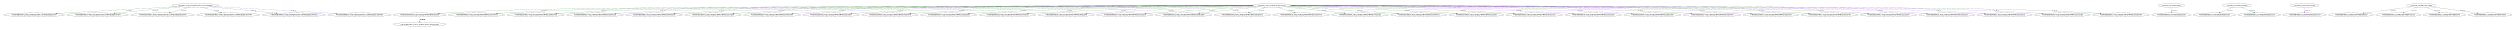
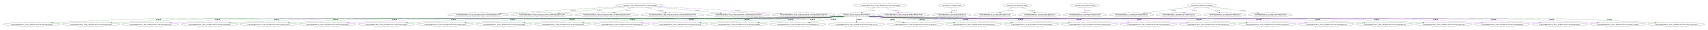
  digraph {
    fontname="Comic Neue"
    node [fontname="Comic Neue"]
    edge [color=darkgreen fontname="Comic Neue"]
    "rootNode@node_modules/todomvc-common/base.js:,"
    "FunctionExpression@node_modules/todomvc-common/base.js:16,7247"
    "FunctionExpression@node_modules/todomvc-common/base.js:149,3349"
    "FunctionDeclaration@node_modules/todomvc-common/base.js:3825,3990"
    "FunctionDeclaration@node_modules/todomvc-common/base.js:4109,4484"
    "FunctionDeclaration@node_modules/todomvc-common/base.js:3993,4106"
    "FunctionExpression@node_modules/todomvc-common/base.js:4385,4480"
    "rootNode@node_modules/mithril/mithril.js:,"
    "FunctionDeclaration@node_modules/mithril/mithril.js:591,840"
    "FunctionExpression@node_modules/mithril/mithril.js:24104,24405"
    "FunctionDeclaration@node_modules/mithril/mithril.js:23899,24092"
    "FunctionExpression@node_modules/mithril/mithril.js:29284,32052"
    "FunctionExpression@node_modules/mithril/mithril.js:29998,30190"
    "FunctionDeclaration@node_modules/mithril/mithril.js:32267,32351"
    "FunctionExpression@node_modules/mithril/mithril.js:29569,29899"
    "FunctionDeclaration@node_modules/mithril/mithril.js:32353,33427"
    "FunctionDeclaration@node_modules/mithril/mithril.js:34115,34905"
    "FunctionExpression@node_modules/mithril/mithril.js:25315,26838"
    "FunctionExpression@node_modules/mithril/mithril.js:23943,24022"
    "FunctionExpression@node_modules/mithril/mithril.js:28561,28591"
    "FunctionExpression@node_modules/mithril/mithril.js:32071,32238"
    "FunctionExpression@node_modules/mithril/mithril.js:28751,28886"
    "FunctionExpression@node_modules/mithril/mithril.js:28613,28722"
    "FunctionExpression@node_modules/mithril/mithril.js:26875,27732"
    "FunctionDeclaration@node_modules/mithril/mithril.js:27766,28511"
    "FunctionDeclaration@node_modules/mithril/mithril.js:33978,34113"
    "FunctionDeclaration@node_modules/mithril/mithril.js:1228,2686"
    "FunctionExpression@node_modules/mithril/mithril.js:28902,29133"
    "FunctionExpression@node_modules/mithril/mithril.js:22930,23653"
    "FunctionDeclaration@node_modules/mithril/mithril.js:23656,23793"
    "FunctionDeclaration@node_modules/mithril/mithril.js:20453,20900"
    "FunctionDeclaration@node_modules/mithril/mithril.js:2688,17923"
    "FunctionDeclaration@node_modules/mithril/mithril.js:18003,20451"
    "FunctionDeclaration@node_modules/mithril/mithril.js:22211,22439"
    "FunctionExpression@node_modules/mithril/mithril.js:16106,16218"
    "FunctionExpression@node_modules/mithril/mithril.js:16141,16212"
    "FunctionExpression@node_modules/mithril/mithril.js:31727,31883"
    "FunctionExpression@node_modules/mithril/mithril.js:27658,27690"
    "FunctionExpression@node_modules/mithril/mithril.js:9,44818"
    "rootNode@js/models/todo.js:,"
    "FunctionExpression@js/models/todo.js:66,141"
    "rootNode@js/models/storage.js:,"
    "FunctionExpression@js/models/storage.js:37,288"
    "FunctionExpression@js/models/storage.js:110,191"
    "rootNode@js/controllers/todo.js:,"
    "FunctionExpression@js/controllers/todo.js:67,2244"
    "rootNode@js/views/main-view.js:,"
    "FunctionExpression@js/views/main-view.js:358,2424"
    "FunctionExpression@js/views/main-view.js:403,2422"
    "FunctionExpression@js/views/main-view.js:83,343"
    "FunctionExpression@js/views/main-view.js:709,813"
    "rootNode@node_modules/todomvc-common/base.js:," -> "FunctionExpression@node_modules/todomvc-common/base.js:16,7247" [label=dynamic]
    "rootNode@node_modules/todomvc-common/base.js:," -> "FunctionExpression@node_modules/todomvc-common/base.js:149,3349" [label=dynamic]
    "rootNode@node_modules/todomvc-common/base.js:," -> "FunctionDeclaration@node_modules/todomvc-common/base.js:3825,3990" [label=dynamic]
    "rootNode@node_modules/todomvc-common/base.js:," -> "FunctionDeclaration@node_modules/todomvc-common/base.js:4109,4484" [label=dynamic]
    "rootNode@node_modules/todomvc-common/base.js:," -> "FunctionDeclaration@node_modules/todomvc-common/base.js:3993,4106" [label=dynamic]
    "rootNode@node_modules/todomvc-common/base.js:," -> "FunctionExpression@node_modules/todomvc-common/base.js:4385,4480" [color=purple label=dynamic]
-   "rootNode@node_modules/mithril/mithril.js:," -> "FunctionDeclaration@node_modules/mithril/mithril.js:591,840" [label=dynamic]
+   "FunctionDeclaration@node_modules/mithril/mithril.js:591,840" -> "rootNode@node_modules/mithril/mithril.js:," [label=dynamic]
    "rootNode@node_modules/mithril/mithril.js:," -> "FunctionExpression@node_modules/mithril/mithril.js:24104,24405" [label=dynamic]
    "rootNode@node_modules/mithril/mithril.js:," -> "FunctionDeclaration@node_modules/mithril/mithril.js:23899,24092" [label=dynamic]
    "rootNode@node_modules/mithril/mithril.js:," -> "FunctionExpression@node_modules/mithril/mithril.js:29284,32052" [color=purple label=dynamic]
    "rootNode@node_modules/mithril/mithril.js:," -> "FunctionExpression@node_modules/mithril/mithril.js:29998,30190" [label=dynamic]
    "rootNode@node_modules/mithril/mithril.js:," -> "FunctionDeclaration@node_modules/mithril/mithril.js:32267,32351" [label=dynamic]
    "rootNode@node_modules/mithril/mithril.js:," -> "FunctionExpression@node_modules/mithril/mithril.js:29569,29899" [color=purple label=dynamic]
    "rootNode@node_modules/mithril/mithril.js:," -> "FunctionDeclaration@node_modules/mithril/mithril.js:32353,33427" [label=dynamic]
    "rootNode@node_modules/mithril/mithril.js:," -> "FunctionDeclaration@node_modules/mithril/mithril.js:34115,34905" [label=dynamic]
    "rootNode@node_modules/mithril/mithril.js:," -> "FunctionExpression@node_modules/mithril/mithril.js:25315,26838" [label=dynamic]
    "rootNode@node_modules/mithril/mithril.js:," -> "FunctionExpression@node_modules/mithril/mithril.js:23943,24022" [label=dynamic]
    "rootNode@node_modules/mithril/mithril.js:," -> "FunctionExpression@node_modules/mithril/mithril.js:28561,28591" [color=purple label=dynamic]
    "rootNode@node_modules/mithril/mithril.js:," -> "FunctionExpression@node_modules/mithril/mithril.js:32071,32238" [label=dynamic]
    "rootNode@node_modules/mithril/mithril.js:," -> "FunctionExpression@node_modules/mithril/mithril.js:28751,28886" [label=dynamic]
    "rootNode@node_modules/mithril/mithril.js:," -> "FunctionExpression@node_modules/mithril/mithril.js:28613,28722" [label=dynamic]
    "rootNode@node_modules/mithril/mithril.js:," -> "FunctionExpression@node_modules/mithril/mithril.js:26875,27732" [label=dynamic]
    "rootNode@node_modules/mithril/mithril.js:," -> "FunctionDeclaration@node_modules/mithril/mithril.js:27766,28511" [label=dynamic]
    "rootNode@node_modules/mithril/mithril.js:," -> "FunctionDeclaration@node_modules/mithril/mithril.js:33978,34113" [label=dynamic]
    "rootNode@node_modules/mithril/mithril.js:," -> "FunctionDeclaration@node_modules/mithril/mithril.js:1228,2686" [label=dynamic]
    "rootNode@node_modules/mithril/mithril.js:," -> "FunctionExpression@node_modules/mithril/mithril.js:28902,29133" [label=dynamic]
    "rootNode@node_modules/mithril/mithril.js:," -> "FunctionExpression@node_modules/mithril/mithril.js:22930,23653" [color=purple label=dynamic]
    "rootNode@node_modules/mithril/mithril.js:," -> "FunctionDeclaration@node_modules/mithril/mithril.js:23656,23793" [color=purple label=dynamic]
    "rootNode@node_modules/mithril/mithril.js:," -> "FunctionDeclaration@node_modules/mithril/mithril.js:20453,20900" [label=dynamic]
    "rootNode@node_modules/mithril/mithril.js:," -> "FunctionDeclaration@node_modules/mithril/mithril.js:2688,17923" [color=purple label=dynamic]
    "rootNode@node_modules/mithril/mithril.js:," -> "FunctionDeclaration@node_modules/mithril/mithril.js:18003,20451" [label=dynamic]
    "rootNode@node_modules/mithril/mithril.js:," -> "FunctionDeclaration@node_modules/mithril/mithril.js:22211,22439" [label=dynamic]
    "rootNode@node_modules/mithril/mithril.js:," -> "FunctionExpression@node_modules/mithril/mithril.js:16106,16218" [color=purple label=dynamic]
    "rootNode@node_modules/mithril/mithril.js:," -> "FunctionExpression@node_modules/mithril/mithril.js:16141,16212" [color=purple label=dynamic]
    "rootNode@node_modules/mithril/mithril.js:," -> "FunctionExpression@node_modules/mithril/mithril.js:31727,31883" [color=purple label=dynamic]
    "rootNode@node_modules/mithril/mithril.js:," -> "FunctionExpression@node_modules/mithril/mithril.js:27658,27690" [label=dynamic]
    "FunctionDeclaration@node_modules/mithril/mithril.js:591,840" -> "FunctionExpression@node_modules/mithril/mithril.js:9,44818" [color=purple label=dynamic]
    "rootNode@js/models/todo.js:," -> "FunctionExpression@js/models/todo.js:66,141" [color=purple label=dynamic]
    "rootNode@js/models/storage.js:," -> "FunctionExpression@js/models/storage.js:37,288" [label=dynamic]
    "rootNode@js/models/storage.js:," -> "FunctionExpression@js/models/storage.js:110,191" [label=dynamic]
    "rootNode@js/controllers/todo.js:," -> "FunctionExpression@js/controllers/todo.js:67,2244" [color=purple label=dynamic]
    "rootNode@js/views/main-view.js:," -> "FunctionExpression@js/views/main-view.js:358,2424" [label=dynamic]
    "rootNode@js/views/main-view.js:," -> "FunctionExpression@js/views/main-view.js:403,2422" [color=purple label=dynamic]
    "rootNode@js/views/main-view.js:," -> "FunctionExpression@js/views/main-view.js:83,343" [color=purple label=dynamic]
    "rootNode@js/views/main-view.js:," -> "FunctionExpression@js/views/main-view.js:709,813" [label=dynamic]
  }
